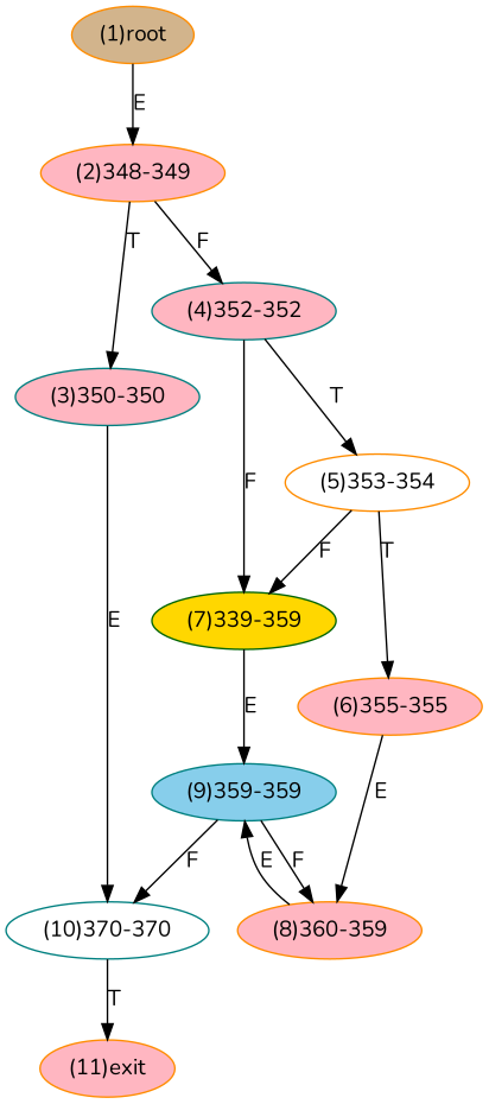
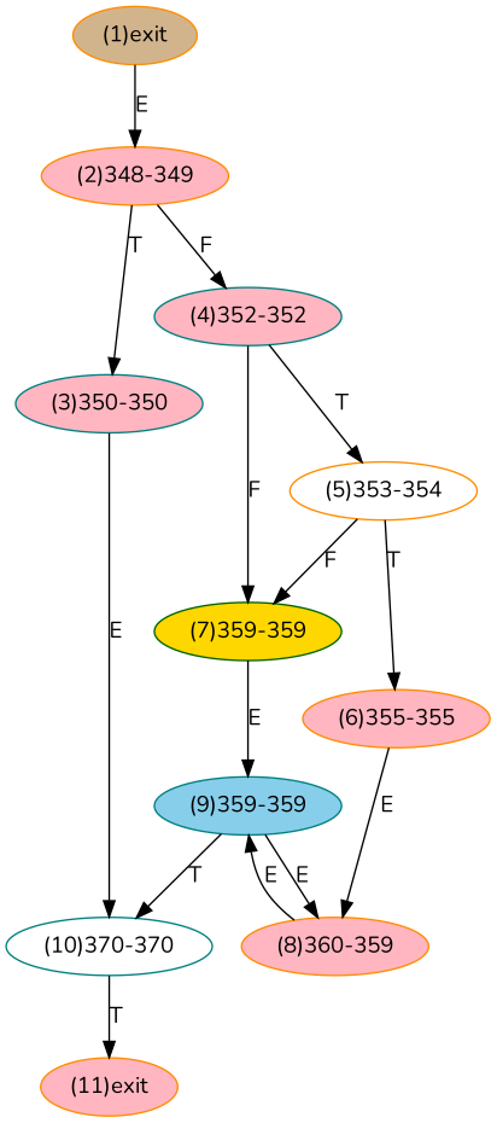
  digraph {
    fontname=Nunito
    node [color=darkorange fillcolor=lightpink fontname=Nunito style=filled]
    edge [fontname=Nunito]
-   n1 [fillcolor=tan label="(1)root"]
+   n1 [fillcolor=tan label="(1)exit"]
    n2 [label="(2)348-349"]
    n3 [color=teal label="(3)350-350"]
    n4 [color=teal label="(4)352-352"]
    n5 [color=teal fillcolor=white label="(10)370-370"]
    n6 [fillcolor=white label="(5)353-354"]
-   n7 [color=darkgreen fillcolor=gold label="(7)339-359"]
+   n7 [color=darkgreen fillcolor=gold label="(7)359-359"]
    n8 [label="(11)exit"]
    n9 [label="(6)355-355"]
    n10 [color=teal fillcolor=skyblue label="(9)359-359"]
    n11 [label="(8)360-359"]
    n1 -> n2 [label=E]
    n2 -> n3 [label=T]
    n2 -> n4 [label=F]
    n3 -> n5 [label=E]
    n4 -> n6 [label=T]
    n4 -> n7 [label=F]
    n5 -> n8 [label=T]
    n6 -> n7 [label=F]
    n6 -> n9 [label=T]
    n7 -> n10 [label=E]
    n9 -> n11 [label=E]
-   n10 -> n5 [label=F]
-   n10 -> n11 [label=F]
+   n10 -> n5 [label=T]
+   n10 -> n11 [label=E]
    n11 -> n10 [label=E]
  }
